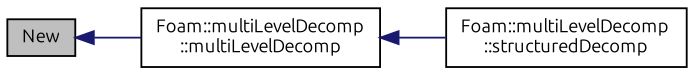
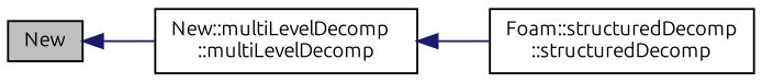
  digraph {
    fontname=Ubuntu
    rankdir=LR
    node [color=black fontname=Ubuntu fontsize=10 shape=record]
    edge [color=midnightblue dir=back fontname=Ubuntu fontsize=10 labelfontname=Helvetica labelfontsize=10 style=solid]
    n1 [fillcolor=grey75 fontcolor=black height=0.2 label=New style=filled width=0.4]
-   n2 [height=0.2 label="Foam::multiLevelDecomp\l::multiLevelDecomp" width=0.4]
-   n3 [height=0.2 label="Foam::multiLevelDecomp\l::structuredDecomp" width=0.4]
+   n2 [height=0.2 label="New::multiLevelDecomp\l::multiLevelDecomp" width=0.4]
+   n3 [height=0.2 label="Foam::structuredDecomp\l::structuredDecomp" width=0.4]
    n1 -> n2
    n2 -> n3
  }
